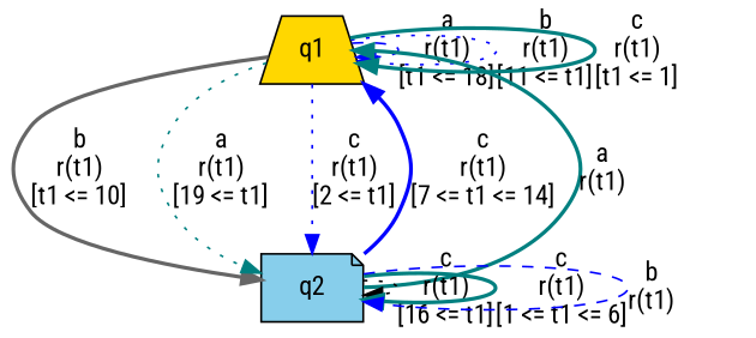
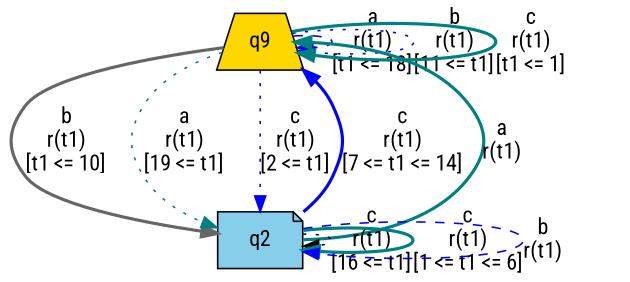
  digraph {
    fontname="Roboto Condensed"
    node [style=filled color=black fontname="Roboto Condensed"]
    edge [color=blue style=bold fontname="Roboto Condensed"]
-   n1 [label=q1 shape=trapezium fillcolor=gold]
+   n1 [label=q9 shape=trapezium fillcolor=gold]
    n2 [label=q2 fillcolor=skyblue shape=note]
    n1 -> n1 [label="a\nr(t1)\n[t1 <= 18]" style=dashed]
    n1 -> n1 [label="b\nr(t1)\n[11 <= t1]" style=dotted]
    n1 -> n1 [label="c\nr(t1)\n[t1 <= 1]" color=teal]
    n1 -> n2 [label="b\nr(t1)\n[t1 <= 10]" color=gray40]
    n1 -> n2 [label="a\nr(t1)\n[19 <= t1]" color=teal style=dotted]
    n1 -> n2 [label="c\nr(t1)\n[2 <= t1]" style=dotted]
    n2 -> n1 [label="c\nr(t1)\n[7 <= t1 <= 14]"]
    n2 -> n1 [label="a\nr(t1)\n" color=teal]
    n2 -> n2 [label="c\nr(t1)\n[16 <= t1]" color=black style=dotted]
    n2 -> n2 [label="c\nr(t1)\n[1 <= t1 <= 6]" color=teal]
    n2 -> n2 [label="b\nr(t1)\n" style=dashed]
  }
